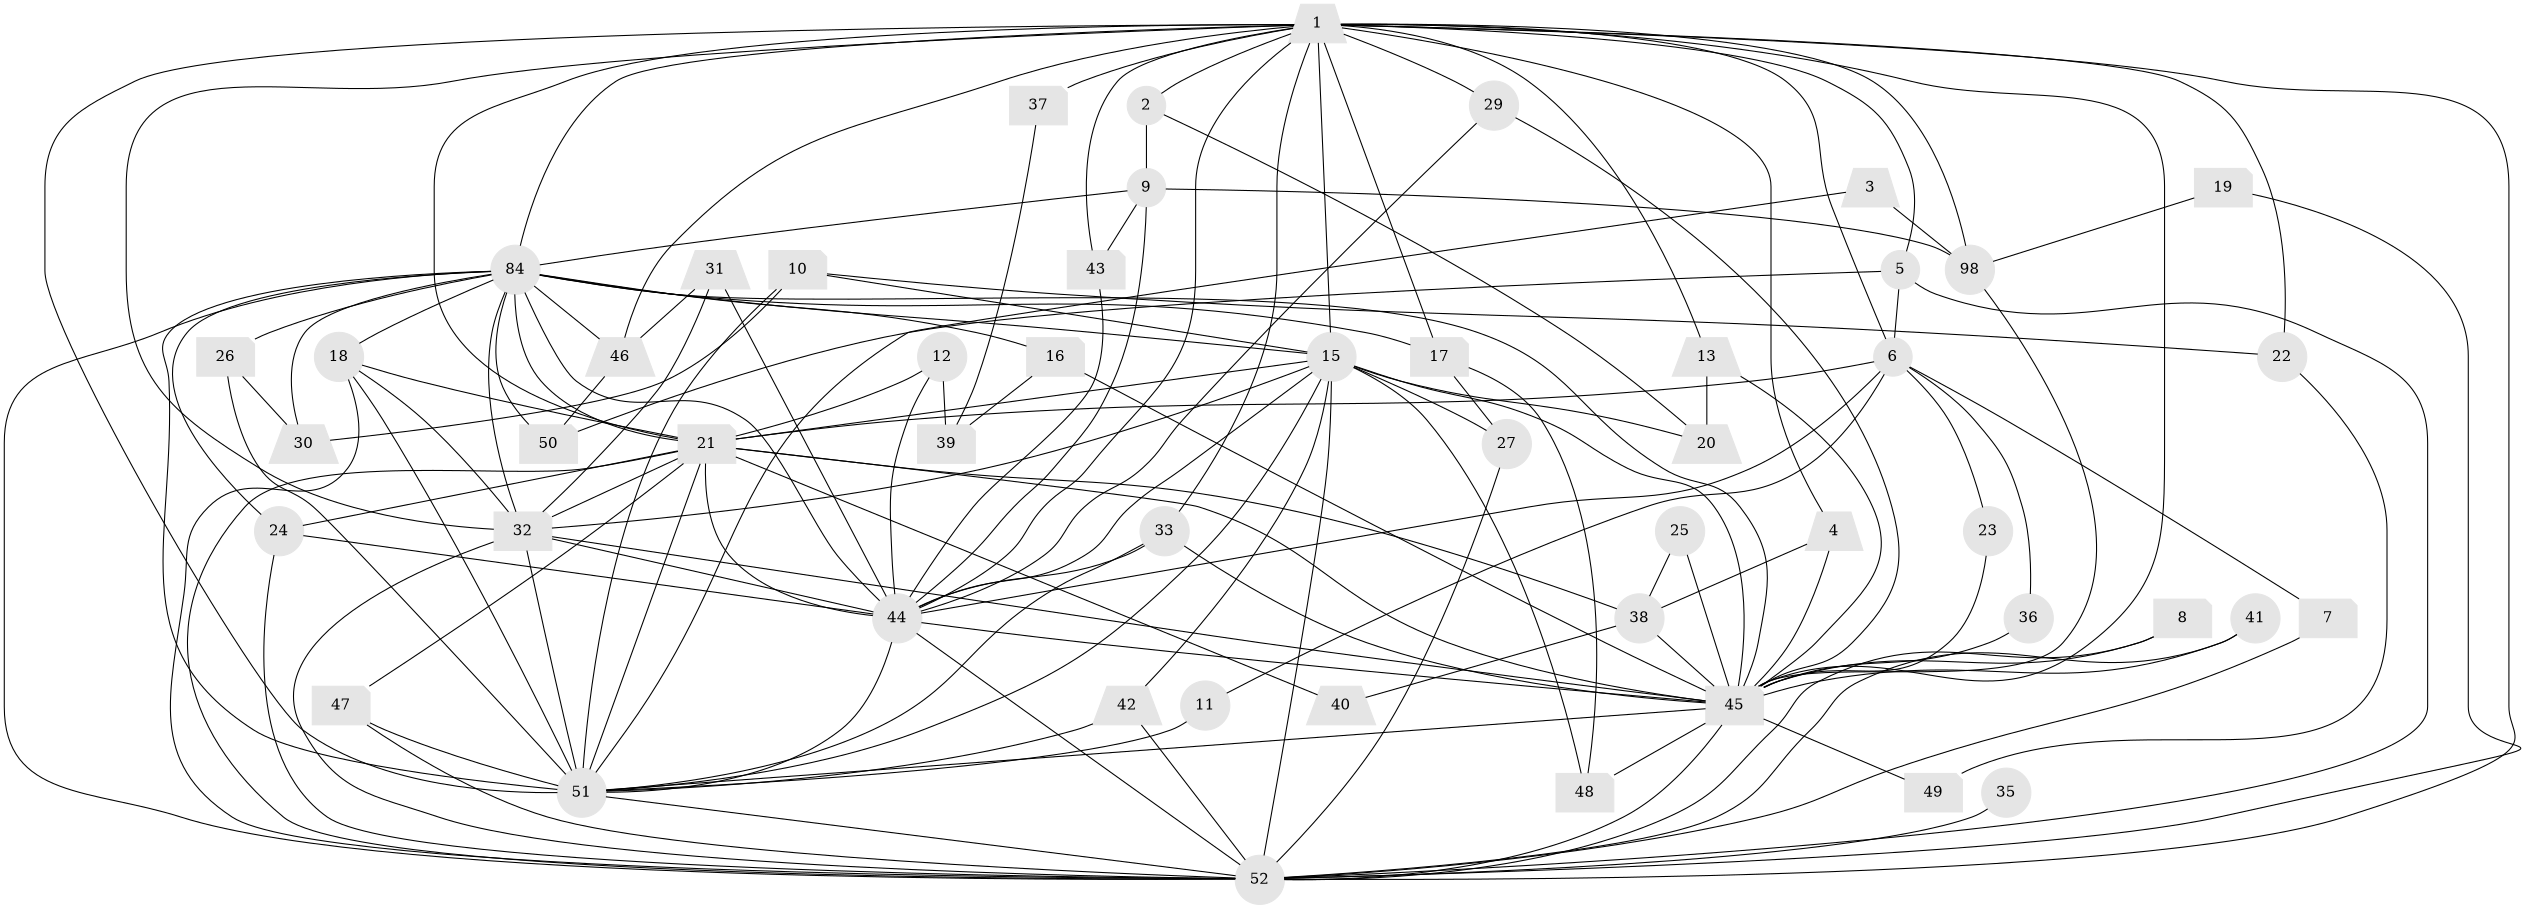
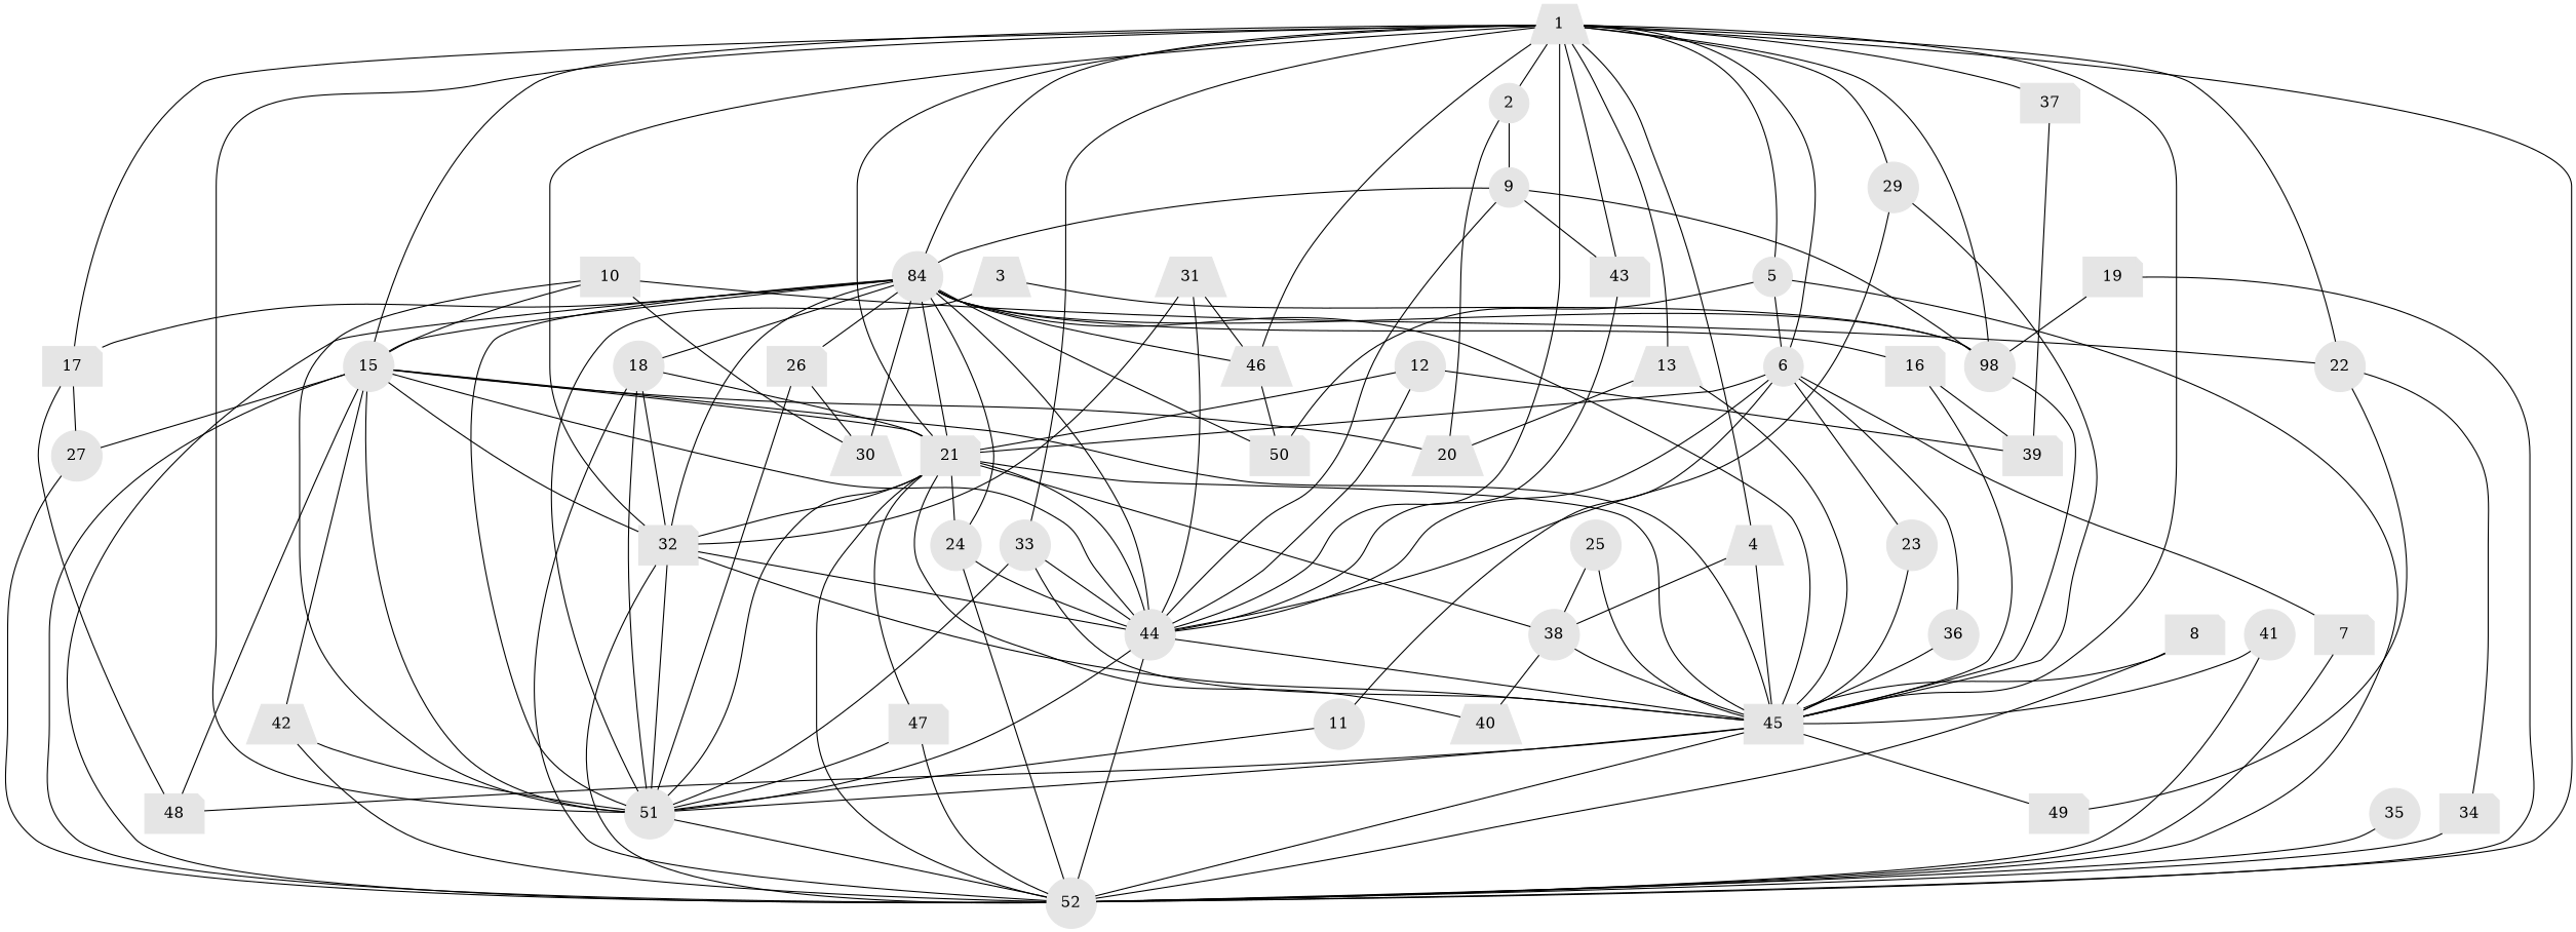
  graph {
    node [color=gray90 shape=circle style=filled]
    edge [weight=1.0]
    1 [shape=trapezium]
    2
    4 [shape=trapezium]
    5
    6
    13 [shape=trapezium]
    n7 [label=84]
    15
    17 [shape=note]
    21 [shape=note]
    22
    n12 [label=98]
    29
    32 [shape=note]
    33
    37 [shape=note]
    43 [shape=note]
    44
    45 [shape=note]
    46 [shape=trapezium]
    51
    52
    9
    20 [shape=trapezium]
    38
    50 [shape=note]
    7 [shape=note]
    11
    23
    36
    30 [shape=trapezium]
    16 [shape=note]
    18
    24
    26 [shape=note]
    27
    42 [shape=trapezium]
    48 [shape=note]
    40 [shape=trapezium]
    47 [shape=note]
+   34 [shape=note]
    49 [shape=note]
    39 [shape=note]
    3 [shape=trapezium]
    8 [shape=note]
    10 [shape=note]
    12
    19 [shape=note]
    25
    31 [shape=trapezium]
    35
    41
    1 -- 2
    1 -- 4
    1 -- 5
    1 -- 6
    1 -- 13
    1 -- n7 [weight=3.0]
    1 -- 15 [weight=4.0]
    1 -- 17
    1 -- 21 [weight=2.0]
    1 -- 22
    1 -- n12 [weight=2.0]
    1 -- 29 [weight=2.0]
    1 -- 32 [weight=2.0]
    1 -- 33
    1 -- 37 [weight=2.0]
    1 -- 43
    1 -- 44 [weight=2.0]
    1 -- 45 [weight=4.0]
    1 -- 46 [weight=2.0]
    1 -- 51 [weight=2.0]
    1 -- 52 [weight=2.0]
    2 -- 9
    2 -- 20
    4 -- 45
    4 -- 38
    5 -- 6
    5 -- 52
    5 -- 50
    6 -- 21
    6 -- 44 [weight=2.0]
    6 -- 7
    6 -- 11
    6 -- 23
    6 -- 36
    13 -- 45 [weight=2.0]
    13 -- 20
    n7 -- 15
    n7 -- 17 [weight=2.0]
    n7 -- 21
+   n7 -- n12
    n7 -- 32
    n7 -- 44
    n7 -- 45
    n7 -- 46
    n7 -- 51 [weight=3.0]
    n7 -- 52 [weight=2.0]
    n7 -- 50
    n7 -- 30
    n7 -- 16
    n7 -- 18
    n7 -- 24
    n7 -- 26
    15 -- 21
    15 -- 32
    15 -- 44
    15 -- 45
    15 -- 51
    15 -- 52
    15 -- 20
    15 -- 27
    15 -- 42
    15 -- 48
    17 -- 27
    17 -- 48
    21 -- 32
    21 -- 44 [weight=3.0]
    21 -- 45 [weight=3.0]
    21 -- 51
    21 -- 52
    21 -- 38
    21 -- 24
    21 -- 40
    21 -- 47
+   22 -- 34
    22 -- 49
    n12 -- 45
    29 -- 44
    29 -- 45
    32 -- 44
    32 -- 45
    32 -- 51 [weight=3.0]
    32 -- 52
    33 -- 44
    33 -- 45
    33 -- 51
    37 -- 39
    43 -- 44
    44 -- 45
    44 -- 51 [weight=3.0]
    44 -- 52
    45 -- 51 [weight=2.0]
    45 -- 52
    45 -- 48
    45 -- 49
    46 -- 50
    51 -- 52
    9 -- n7
    9 -- n12
    9 -- 43
    9 -- 44
    38 -- 45 [weight=2.0]
    38 -- 40
    7 -- 52
    11 -- 51
    23 -- 45
    36 -- 45
    16 -- 45
    16 -- 39
    18 -- 21
    18 -- 32
    18 -- 51
    18 -- 52
    24 -- 44
    24 -- 52
    26 -- 51
    26 -- 30
    27 -- 52
    42 -- 51
    42 -- 52
    47 -- 51
    47 -- 52
+   34 -- 52
    3 -- n12
    3 -- 51
    8 -- 45
    8 -- 52
    10 -- 15
    10 -- 22
    10 -- 51 [weight=2.0]
    10 -- 30
    12 -- 21
    12 -- 44
    12 -- 39
    19 -- n12
    19 -- 52
    25 -- 45
    25 -- 38
    31 -- 32
    31 -- 44
    31 -- 46
    35 -- 52
    41 -- 45
    41 -- 52
  }
